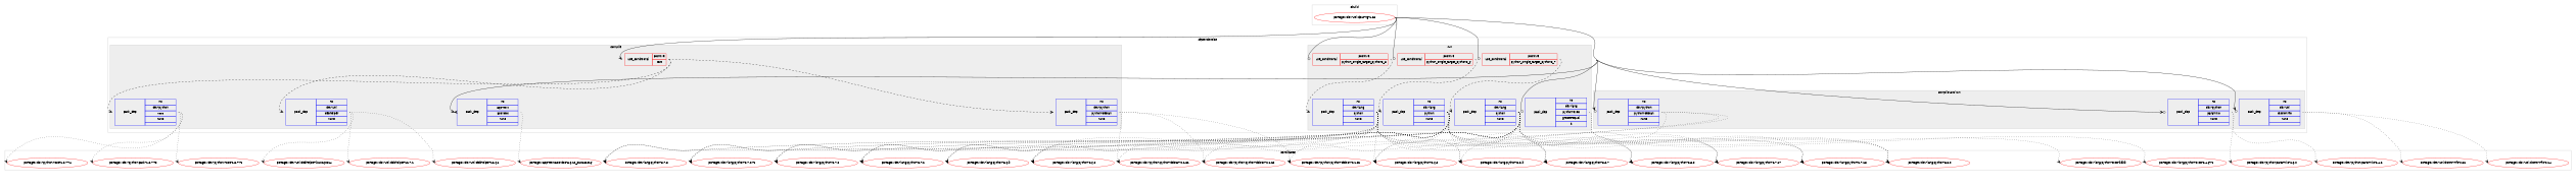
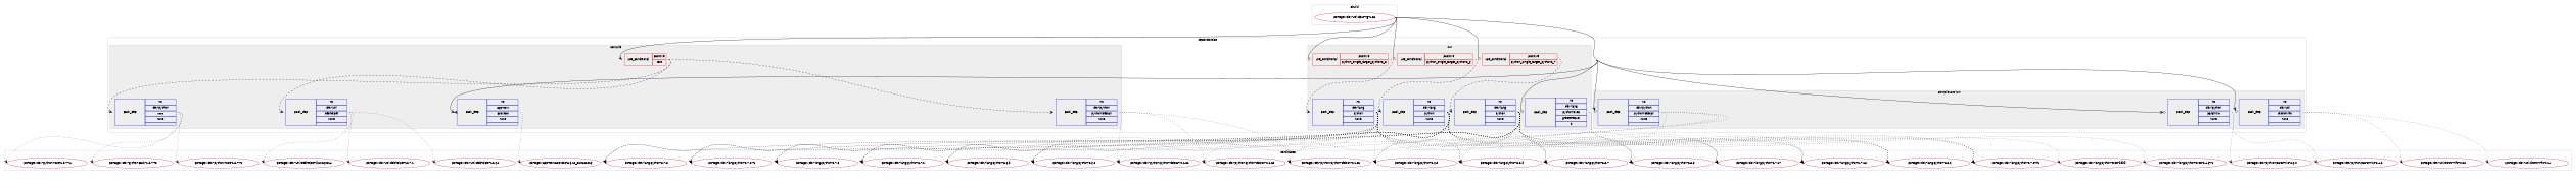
  digraph {
    compound=true
    concentrate=true
    fontname=Helvetica
    fontsize=10
    newrank=true
    rankdir=TB
    ranksep=1.5
    node [color=red fontname=Helvetica fontsize=10]
    edge [arrowhead=vee headport=w style=dotted tailport=e weight=100]
    n1 [label="portage://dev-util/dput-ng-1.28" width=4]
    n2 [color=blue label=<<TABLE BORDER="0" CELLBORDER="1" CELLSPACING="0" CELLPADDING="4" WIDTH="220"><TR><TD ROWSPAN="6" CELLPADDING="30">pack_dep</TD></TR><TR><TD WIDTH="110">no</TD></TR><TR><TD>dev-python</TD></TR><TR><TD>nose</TD></TR><TR><TD>none</TD></TR><TR><TD></TD></TR></TABLE>> shape=none]
    n3 [color=blue label=<<TABLE BORDER="0" CELLBORDER="1" CELLSPACING="0" CELLPADDING="4" WIDTH="220"><TR><TD ROWSPAN="6" CELLPADDING="30">pack_dep</TD></TR><TR><TD WIDTH="110">no</TD></TR><TR><TD>dev-python</TD></TR><TR><TD>python-debian</TD></TR><TR><TD>none</TD></TR><TR><TD></TD></TR></TABLE>> shape=none]
    n4 [color=blue label=<<TABLE BORDER="0" CELLBORDER="1" CELLSPACING="0" CELLPADDING="4" WIDTH="220"><TR><TD ROWSPAN="6" CELLPADDING="30">pack_dep</TD></TR><TR><TD WIDTH="110">no</TD></TR><TR><TD>dev-util</TD></TR><TR><TD>debhelper</TD></TR><TR><TD>none</TD></TR><TR><TD></TD></TR></TABLE>> shape=none]
    n5 [label=<<TABLE BORDER="0" CELLBORDER="1" CELLSPACING="0" CELLPADDING="4"><TR><TD ROWSPAN="3" CELLPADDING="10">use_conditional</TD></TR><TR><TD>positive</TD></TR><TR><TD>test</TD></TR></TABLE>> shape=none]
    n6 [color=blue label=<<TABLE BORDER="0" CELLBORDER="1" CELLSPACING="0" CELLPADDING="4" WIDTH="220"><TR><TD ROWSPAN="6" CELLPADDING="30">pack_dep</TD></TR><TR><TD WIDTH="110">no</TD></TR><TR><TD>app-text</TD></TR><TR><TD>asciidoc</TD></TR><TR><TD>none</TD></TR><TR><TD></TD></TR></TABLE>> shape=none]
    n7 [color=blue label=<<TABLE BORDER="0" CELLBORDER="1" CELLSPACING="0" CELLPADDING="4" WIDTH="220"><TR><TD ROWSPAN="6" CELLPADDING="30">pack_dep</TD></TR><TR><TD WIDTH="110">no</TD></TR><TR><TD>dev-python</TD></TR><TR><TD>paramiko</TD></TR><TR><TD>none</TD></TR><TR><TD></TD></TR></TABLE>> shape=none]
    n8 [color=blue label=<<TABLE BORDER="0" CELLBORDER="1" CELLSPACING="0" CELLPADDING="4" WIDTH="220"><TR><TD ROWSPAN="6" CELLPADDING="30">pack_dep</TD></TR><TR><TD WIDTH="110">no</TD></TR><TR><TD>dev-python</TD></TR><TR><TD>python-debian</TD></TR><TR><TD>none</TD></TR><TR><TD></TD></TR></TABLE>> shape=none]
    n9 [color=blue label=<<TABLE BORDER="0" CELLBORDER="1" CELLSPACING="0" CELLPADDING="4" WIDTH="220"><TR><TD ROWSPAN="6" CELLPADDING="30">pack_dep</TD></TR><TR><TD WIDTH="110">no</TD></TR><TR><TD>dev-util</TD></TR><TR><TD>distro-info</TD></TR><TR><TD>none</TD></TR><TR><TD></TD></TR></TABLE>> shape=none]
    n10 [color=blue label=<<TABLE BORDER="0" CELLBORDER="1" CELLSPACING="0" CELLPADDING="4" WIDTH="220"><TR><TD ROWSPAN="6" CELLPADDING="30">pack_dep</TD></TR><TR><TD WIDTH="110">no</TD></TR><TR><TD>dev-lang</TD></TR><TR><TD>python</TD></TR><TR><TD>none</TD></TR><TR><TD></TD></TR></TABLE>> shape=none]
    n11 [label=<<TABLE BORDER="0" CELLBORDER="1" CELLSPACING="0" CELLPADDING="4"><TR><TD ROWSPAN="3" CELLPADDING="10">use_conditional</TD></TR><TR><TD>positive</TD></TR><TR><TD>python_single_target_python3_6</TD></TR></TABLE>> shape=none]
    n12 [color=blue label=<<TABLE BORDER="0" CELLBORDER="1" CELLSPACING="0" CELLPADDING="4" WIDTH="220"><TR><TD ROWSPAN="6" CELLPADDING="30">pack_dep</TD></TR><TR><TD WIDTH="110">no</TD></TR><TR><TD>dev-lang</TD></TR><TR><TD>python</TD></TR><TR><TD>none</TD></TR><TR><TD></TD></TR></TABLE>> shape=none]
    n13 [label=<<TABLE BORDER="0" CELLBORDER="1" CELLSPACING="0" CELLPADDING="4"><TR><TD ROWSPAN="3" CELLPADDING="10">use_conditional</TD></TR><TR><TD>positive</TD></TR><TR><TD>python_single_target_python3_5</TD></TR></TABLE>> shape=none]
    n14 [color=blue label=<<TABLE BORDER="0" CELLBORDER="1" CELLSPACING="0" CELLPADDING="4" WIDTH="220"><TR><TD ROWSPAN="6" CELLPADDING="30">pack_dep</TD></TR><TR><TD WIDTH="110">no</TD></TR><TR><TD>dev-lang</TD></TR><TR><TD>python</TD></TR><TR><TD>none</TD></TR><TR><TD></TD></TR></TABLE>> shape=none]
    n15 [label=<<TABLE BORDER="0" CELLBORDER="1" CELLSPACING="0" CELLPADDING="4"><TR><TD ROWSPAN="3" CELLPADDING="10">use_conditional</TD></TR><TR><TD>positive</TD></TR><TR><TD>python_single_target_python3_7</TD></TR></TABLE>> shape=none]
    n16 [color=blue label=<<TABLE BORDER="0" CELLBORDER="1" CELLSPACING="0" CELLPADDING="4" WIDTH="220"><TR><TD ROWSPAN="6" CELLPADDING="30">pack_dep</TD></TR><TR><TD WIDTH="110">no</TD></TR><TR><TD>dev-lang</TD></TR><TR><TD>python-exec</TD></TR><TR><TD>greaterequal</TD></TR><TR><TD>2</TD></TR></TABLE>> shape=none]
    n17 [label="portage://dev-python/nose-1.3.7-r1" width=4]
    n18 [label="portage://dev-python/pack-1.3.7-r3" width=4]
    n19 [label="portage://dev-python/nose-1.3.7-r4" width=4]
    n20 [label="portage://dev-python/python-debian-0.1.25" width=4]
    n21 [label="portage://dev-python/python-debian-0.1.31" width=4]
    n22 [label="portage://dev-python/python-debian-0.1.32" width=4]
    n23 [label="portage://dev-util/debhelper-12.6.1" width=4]
    n24 [label="portage://dev-util/debhelper-12.7.1" width=4]
    n25 [label="portage://dev-util/debhelper-9.20160814" width=4]
    n26 [label="portage://app-text/asciidoc-8.6.10_p20181016" width=4]
    n27 [label="portage://dev-python/paramiko-2.4.2" width=4]
    n28 [label="portage://dev-python/paramiko-2.6.0" width=4]
    n29 [label="portage://dev-util/distro-info-0.14" width=4]
    n30 [label="portage://dev-util/distro-info-0.22" width=4]
    n31 [label="portage://dev-lang/python-2.7.15" width=4]
    n32 [label="portage://dev-lang/python-2.7.17" width=4]
    n33 [label="portage://dev-lang/python-3.5.5" width=4]
    n34 [label="portage://dev-lang/python-3.5.7" width=4]
    n35 [label="portage://dev-lang/python-3.5.9" width=4]
    n36 [label="portage://dev-lang/python-3.6.5" width=4]
    n37 [label="portage://dev-lang/python-3.6.8" width=4]
    n38 [label="portage://dev-lang/python-3.6.9" width=4]
    n39 [label="portage://dev-lang/python-3.7.2" width=4]
    n40 [label="portage://dev-lang/python-3.7.3" width=4]
    n41 [label="portage://dev-lang/python-3.7.1-r1" width=4]
    n42 [label="portage://dev-lang/python-3.7.5" width=4]
+   n43 [label="portage://dev-lang/python-3.7.5-r1" width=4]
    n44 [label="portage://dev-lang/python-3.8.0" width=4]
    n45 [label="portage://dev-lang/python-exec-2.4.6-r1" width=4]
    n46 [label="portage://dev-lang/python-exec-9999" width=4]
    subgraph cluster_1 {
      color=gray
      label=<<i>ebuild</i>>
      rank=same
      n1
    }
    subgraph cluster_2 {
      color=gray
      label=<<i>dependencies</i>>
      subgraph cluster_3 {
        color=gray
        fillcolor="#eeeeee"
        label=<<i>compile</i>>
        style=filled
        subgraph sub_4 {
          color=gray
          fillcolor="#eeeeee"
          label=<<i>compile</i>>
          style=filled
          n5
          subgraph sub_5 {
            color=gray
            fillcolor="#eeeeee"
            label=<<i>compile</i>>
            style=filled
            n2
          }
          subgraph sub_6 {
            color=gray
            fillcolor="#eeeeee"
            label=<<i>compile</i>>
            style=filled
            n3
          }
          subgraph sub_7 {
            color=gray
            fillcolor="#eeeeee"
            label=<<i>compile</i>>
            style=filled
            n4
          }
        }
        subgraph sub_8 {
          color=gray
          fillcolor="#eeeeee"
          label=<<i>compile</i>>
          style=filled
          n6
        }
      }
      subgraph cluster_9 {
        color=gray
        fillcolor="#eeeeee"
        label=<<i>compile and run</i>>
        style=filled
        subgraph sub_10 {
          color=gray
          fillcolor="#eeeeee"
          label=<<i>compile and run</i>>
          style=filled
          n7
        }
        subgraph sub_11 {
          color=gray
          fillcolor="#eeeeee"
          label=<<i>compile and run</i>>
          style=filled
          n8
        }
        subgraph sub_12 {
          color=gray
          fillcolor="#eeeeee"
          label=<<i>compile and run</i>>
          style=filled
          n9
        }
      }
      subgraph cluster_13 {
        color=gray
        fillcolor="#eeeeee"
        label=<<i>run</i>>
        style=filled
        subgraph sub_14 {
          color=gray
          fillcolor="#eeeeee"
          label=<<i>run</i>>
          style=filled
          n11
          subgraph sub_15 {
            color=gray
            fillcolor="#eeeeee"
            label=<<i>run</i>>
            style=filled
            n10
          }
        }
        subgraph sub_16 {
          color=gray
          fillcolor="#eeeeee"
          label=<<i>run</i>>
          style=filled
          n13
          subgraph sub_17 {
            color=gray
            fillcolor="#eeeeee"
            label=<<i>run</i>>
            style=filled
            n12
          }
        }
        subgraph sub_18 {
          color=gray
          fillcolor="#eeeeee"
          label=<<i>run</i>>
          style=filled
          n15
          subgraph sub_19 {
            color=gray
            fillcolor="#eeeeee"
            label=<<i>run</i>>
            style=filled
            n14
          }
        }
        subgraph sub_20 {
          color=gray
          fillcolor="#eeeeee"
          label=<<i>run</i>>
          style=filled
          n16
        }
      }
    }
    subgraph cluster_21 {
      color=gray
      label=<<i>candidates</i>>
      rank=same
      subgraph sub_22 {
        color=black
        label=<<i>candidates</i>>
        nodesep=1
        rank=same
        n17
        n18
        n19
      }
      subgraph sub_23 {
        color=black
        label=<<i>candidates</i>>
        nodesep=1
        rank=same
        n20
        n21
        n22
      }
      subgraph sub_24 {
        color=black
        label=<<i>candidates</i>>
        nodesep=1
        rank=same
        n23
        n24
        n25
      }
      subgraph sub_25 {
        color=black
        label=<<i>candidates</i>>
        nodesep=1
        rank=same
        n26
      }
      subgraph sub_26 {
        color=black
        label=<<i>candidates</i>>
        nodesep=1
        rank=same
        n27
        n28
      }
      subgraph sub_27 {
        color=black
        label=<<i>candidates</i>>
        nodesep=1
        rank=same
        n20
        n21
        n22
      }
      subgraph sub_28 {
        color=black
        label=<<i>candidates</i>>
        nodesep=1
        rank=same
        n29
        n30
      }
      subgraph sub_29 {
        color=black
        label=<<i>candidates</i>>
        nodesep=1
        rank=same
        n31
        n32
        n33
        n34
        n35
        n36
        n37
        n38
        n39
        n40
        n41
        n42
+       n43
        n44
      }
      subgraph sub_30 {
        color=black
        label=<<i>candidates</i>>
        nodesep=1
        rank=same
        n31
        n32
        n33
        n34
        n35
        n36
        n37
        n38
        n39
        n40
        n41
        n42
+       n43
        n44
      }
      subgraph sub_31 {
        color=black
        label=<<i>candidates</i>>
        nodesep=1
        rank=same
        n31
        n32
        n33
        n34
        n35
        n36
        n37
        n38
        n39
        n40
        n41
        n42
+       n43
        n44
      }
      subgraph sub_32 {
        color=black
        label=<<i>candidates</i>>
        nodesep=1
        rank=same
        n45
        n46
      }
    }
    n1 -> n5 [style=solid weight=20]
    n1 -> n6 [style=solid weight=20]
    n1 -> n7 [arrowhead=odotvee style=solid weight=20]
    n1 -> n8 [arrowhead=odotvee style=solid weight=20]
    n1 -> n9 [arrowhead=odotvee style=solid weight=20]
    n1 -> n11 [arrowhead=odot style=solid weight=20]
    n1 -> n13 [arrowhead=odot style=solid weight=20]
    n1 -> n15 [arrowhead=odot style=solid weight=20]
    n1 -> n16 [arrowhead=odot style=solid weight=20]
    n2 -> n17
    n2 -> n18
    n2 -> n19
    n3 -> n20
    n3 -> n21
    n3 -> n22
    n4 -> n23
    n4 -> n24
    n4 -> n25
    n5 -> n2 [style=dashed weight=20]
    n5 -> n3 [style=dashed weight=20]
    n5 -> n4 [style=dashed weight=20]
    n6 -> n26
    n7 -> n27
    n7 -> n28
    n8 -> n20
    n8 -> n21
    n8 -> n22
    n9 -> n29
    n9 -> n30
    n10 -> n31
    n10 -> n32
    n10 -> n33
    n10 -> n34
    n10 -> n35
    n10 -> n36
    n10 -> n37
    n10 -> n38
    n10 -> n39
    n10 -> n40
    n10 -> n41
    n10 -> n42
+   n10 -> n43
    n10 -> n44
    n11 -> n10 [style=dashed weight=20]
    n12 -> n31
    n12 -> n32
    n12 -> n33
    n12 -> n34
    n12 -> n35
    n12 -> n36
    n12 -> n37
    n12 -> n38
    n12 -> n39
    n12 -> n40
    n12 -> n41
    n12 -> n42
+   n12 -> n43
    n12 -> n44
    n13 -> n12 [style=dashed weight=20]
    n14 -> n31
    n14 -> n32
    n14 -> n33
    n14 -> n34
    n14 -> n35
    n14 -> n36
    n14 -> n37
    n14 -> n38
    n14 -> n39
    n14 -> n40
    n14 -> n41
    n14 -> n42
+   n14 -> n43
    n14 -> n44
    n15 -> n14 [style=dashed weight=20]
    n16 -> n45
    n16 -> n46
  }
